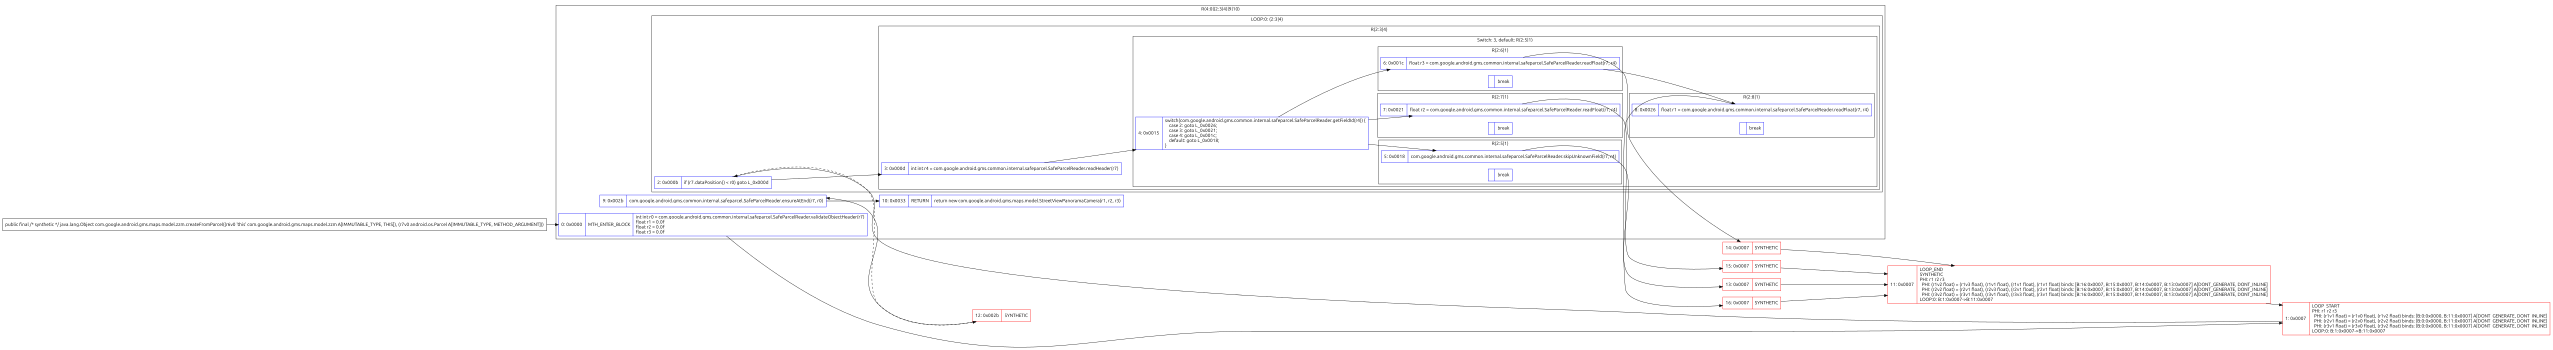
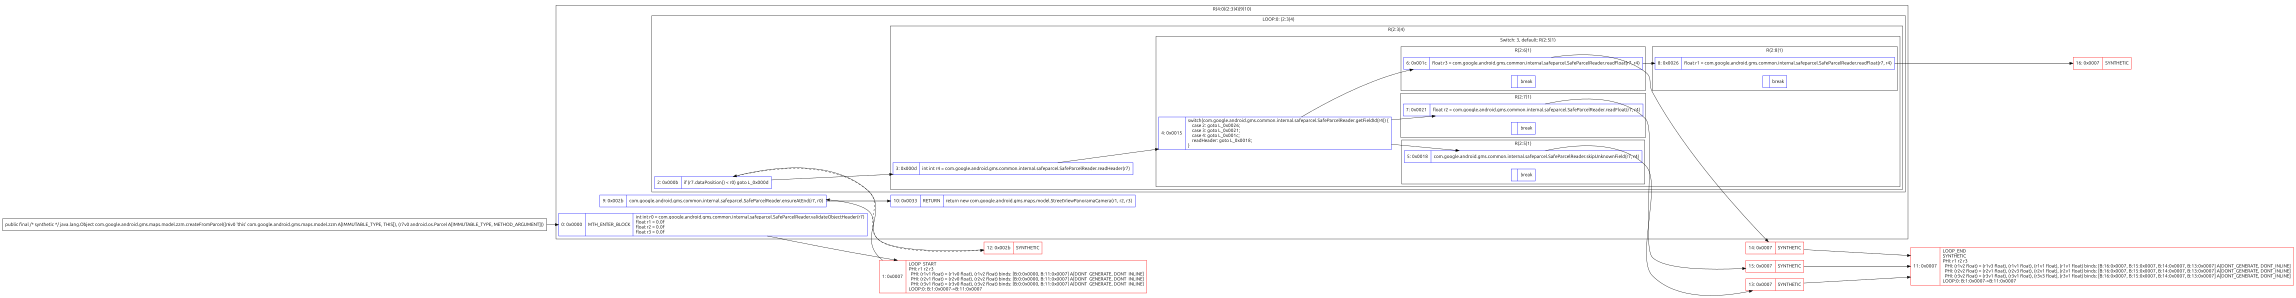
  digraph {
    fontname=Ubuntu
    rankdir=LR
    node [color=blue fontname=Ubuntu shape=record]
    edge [fontname=Ubuntu]
    n1 [label="{8\:\ 0x0026|float r1 = com.google.android.gms.common.internal.safeparcel.SafeParcelReader.readFloat(r7, r4)\l}"]
    n2 [label="{|break\l}"]
    n3 [label="{7\:\ 0x0021|float r2 = com.google.android.gms.common.internal.safeparcel.SafeParcelReader.readFloat(r7, r4)\l}"]
    n4 [label="{|break\l}"]
    n5 [label="{6\:\ 0x001c|float r3 = com.google.android.gms.common.internal.safeparcel.SafeParcelReader.readFloat(r7, r4)\l}"]
    n6 [label="{|break\l}"]
    n7 [label="{5\:\ 0x0018|com.google.android.gms.common.internal.safeparcel.SafeParcelReader.skipUnknownField(r7, r4)\l}"]
    n8 [label="{|break\l}"]
-   n9 [label="{4\:\ 0x0015|switch(com.google.android.gms.common.internal.safeparcel.SafeParcelReader.getFieldId(r4)) \{\l    case 2: goto L_0x0026;\l    case 3: goto L_0x0021;\l    case 4: goto L_0x001c;\l    default: goto L_0x0018;\l\}\l}"]
+   n9 [label="{4\:\ 0x0015|switch(com.google.android.gms.common.internal.safeparcel.SafeParcelReader.getFieldId(r4)) \{\l    case 2: goto L_0x0026;\l    case 3: goto L_0x0021;\l    case 4: goto L_0x001c;\l    readHeader: goto L_0x0018;\l\}\l}"]
    n10 [label="{3\:\ 0x000d|int int r4 = com.google.android.gms.common.internal.safeparcel.SafeParcelReader.readHeader(r7)\l}"]
    n11 [label="{2\:\ 0x000b|if (r7.dataPosition() \< r0) goto L_0x000d\l}"]
    n12 [label="{0\:\ 0x0000|MTH_ENTER_BLOCK\l|int int r0 = com.google.android.gms.common.internal.safeparcel.SafeParcelReader.validateObjectHeader(r7)\lfloat r1 = 0.0f\lfloat r2 = 0.0f\lfloat r3 = 0.0f\l}"]
    n13 [label="{9\:\ 0x002b|com.google.android.gms.common.internal.safeparcel.SafeParcelReader.ensureAtEnd(r7, r0)\l}"]
    n14 [label="{10\:\ 0x0033|RETURN\l|return new com.google.android.gms.maps.model.StreetViewPanoramaCamera(r1, r2, r3)\l}"]
    n15 [color=red label="{16\:\ 0x0007|SYNTHETIC\l}"]
    n16 [color=red label="{15\:\ 0x0007|SYNTHETIC\l}"]
    n17 [color=red label="{14\:\ 0x0007|SYNTHETIC\l}"]
    n18 [color=red label="{13\:\ 0x0007|SYNTHETIC\l}"]
    n19 [color=red label="{12\:\ 0x002b|SYNTHETIC\l}"]
    n20 [color=red label="{1\:\ 0x0007|LOOP_START\lPHI: r1 r2 r3 \l  PHI: (r1v1 float) = (r1v0 float), (r1v2 float) binds: [B:0:0x0000, B:11:0x0007] A[DONT_GENERATE, DONT_INLINE]\l  PHI: (r2v1 float) = (r2v0 float), (r2v2 float) binds: [B:0:0x0000, B:11:0x0007] A[DONT_GENERATE, DONT_INLINE]\l  PHI: (r3v1 float) = (r3v0 float), (r3v2 float) binds: [B:0:0x0000, B:11:0x0007] A[DONT_GENERATE, DONT_INLINE]\lLOOP:0: B:1:0x0007\-\>B:11:0x0007\l}"]
    n21 [color=red label="{11\:\ 0x0007|LOOP_END\lSYNTHETIC\lPHI: r1 r2 r3 \l  PHI: (r1v2 float) = (r1v3 float), (r1v1 float), (r1v1 float), (r1v1 float) binds: [B:16:0x0007, B:15:0x0007, B:14:0x0007, B:13:0x0007] A[DONT_GENERATE, DONT_INLINE]\l  PHI: (r2v2 float) = (r2v1 float), (r2v3 float), (r2v1 float), (r2v1 float) binds: [B:16:0x0007, B:15:0x0007, B:14:0x0007, B:13:0x0007] A[DONT_GENERATE, DONT_INLINE]\l  PHI: (r3v2 float) = (r3v1 float), (r3v1 float), (r3v3 float), (r3v1 float) binds: [B:16:0x0007, B:15:0x0007, B:14:0x0007, B:13:0x0007] A[DONT_GENERATE, DONT_INLINE]\lLOOP:0: B:1:0x0007\-\>B:11:0x0007\l}"]
    n22 [label="{public final \/* synthetic *\/ java.lang.Object com.google.android.gms.maps.model.zzm.createFromParcel((r6v0 'this' com.google.android.gms.maps.model.zzm A[IMMUTABLE_TYPE, THIS]), (r7v0 android.os.Parcel A[IMMUTABLE_TYPE, METHOD_ARGUMENT])) }" color=""]
    subgraph cluster_1 {
      label="R(4:0|(2:3|4)|9|10)"
      n12
      n13
      n14
      subgraph cluster_2 {
        label="LOOP:0: (2:3|4)"
        n11
        subgraph cluster_3 {
          label="R(2:3|4)"
          n10
          subgraph cluster_4 {
            label="Switch: 3, default: R(2:5|1)"
            n9
            subgraph cluster_5 {
              label="R(2:8|1)"
              n1
              n2
            }
            subgraph cluster_6 {
              label="R(2:7|1)"
              n3
              n4
            }
            subgraph cluster_7 {
              label="R(2:6|1)"
              n5
              n6
            }
            subgraph cluster_8 {
              label="R(2:5|1)"
              n7
              n8
            }
          }
        }
      }
    }
    n1 -> n15
    n3 -> n16
    n5 -> n1
    n5 -> n17
    n7 -> n18
    n9 -> n3
    n9 -> n5
    n9 -> n7
    n10 -> n9
    n11 -> n10
    n11 -> n19 [style=dashed]
    n12 -> n20
    n13 -> n14
-   n15 -> n21
    n16 -> n21
    n17 -> n21
    n18 -> n21
    n19 -> n13
    n20 -> n11
-   n21 -> n20
    n22 -> n12
  }
